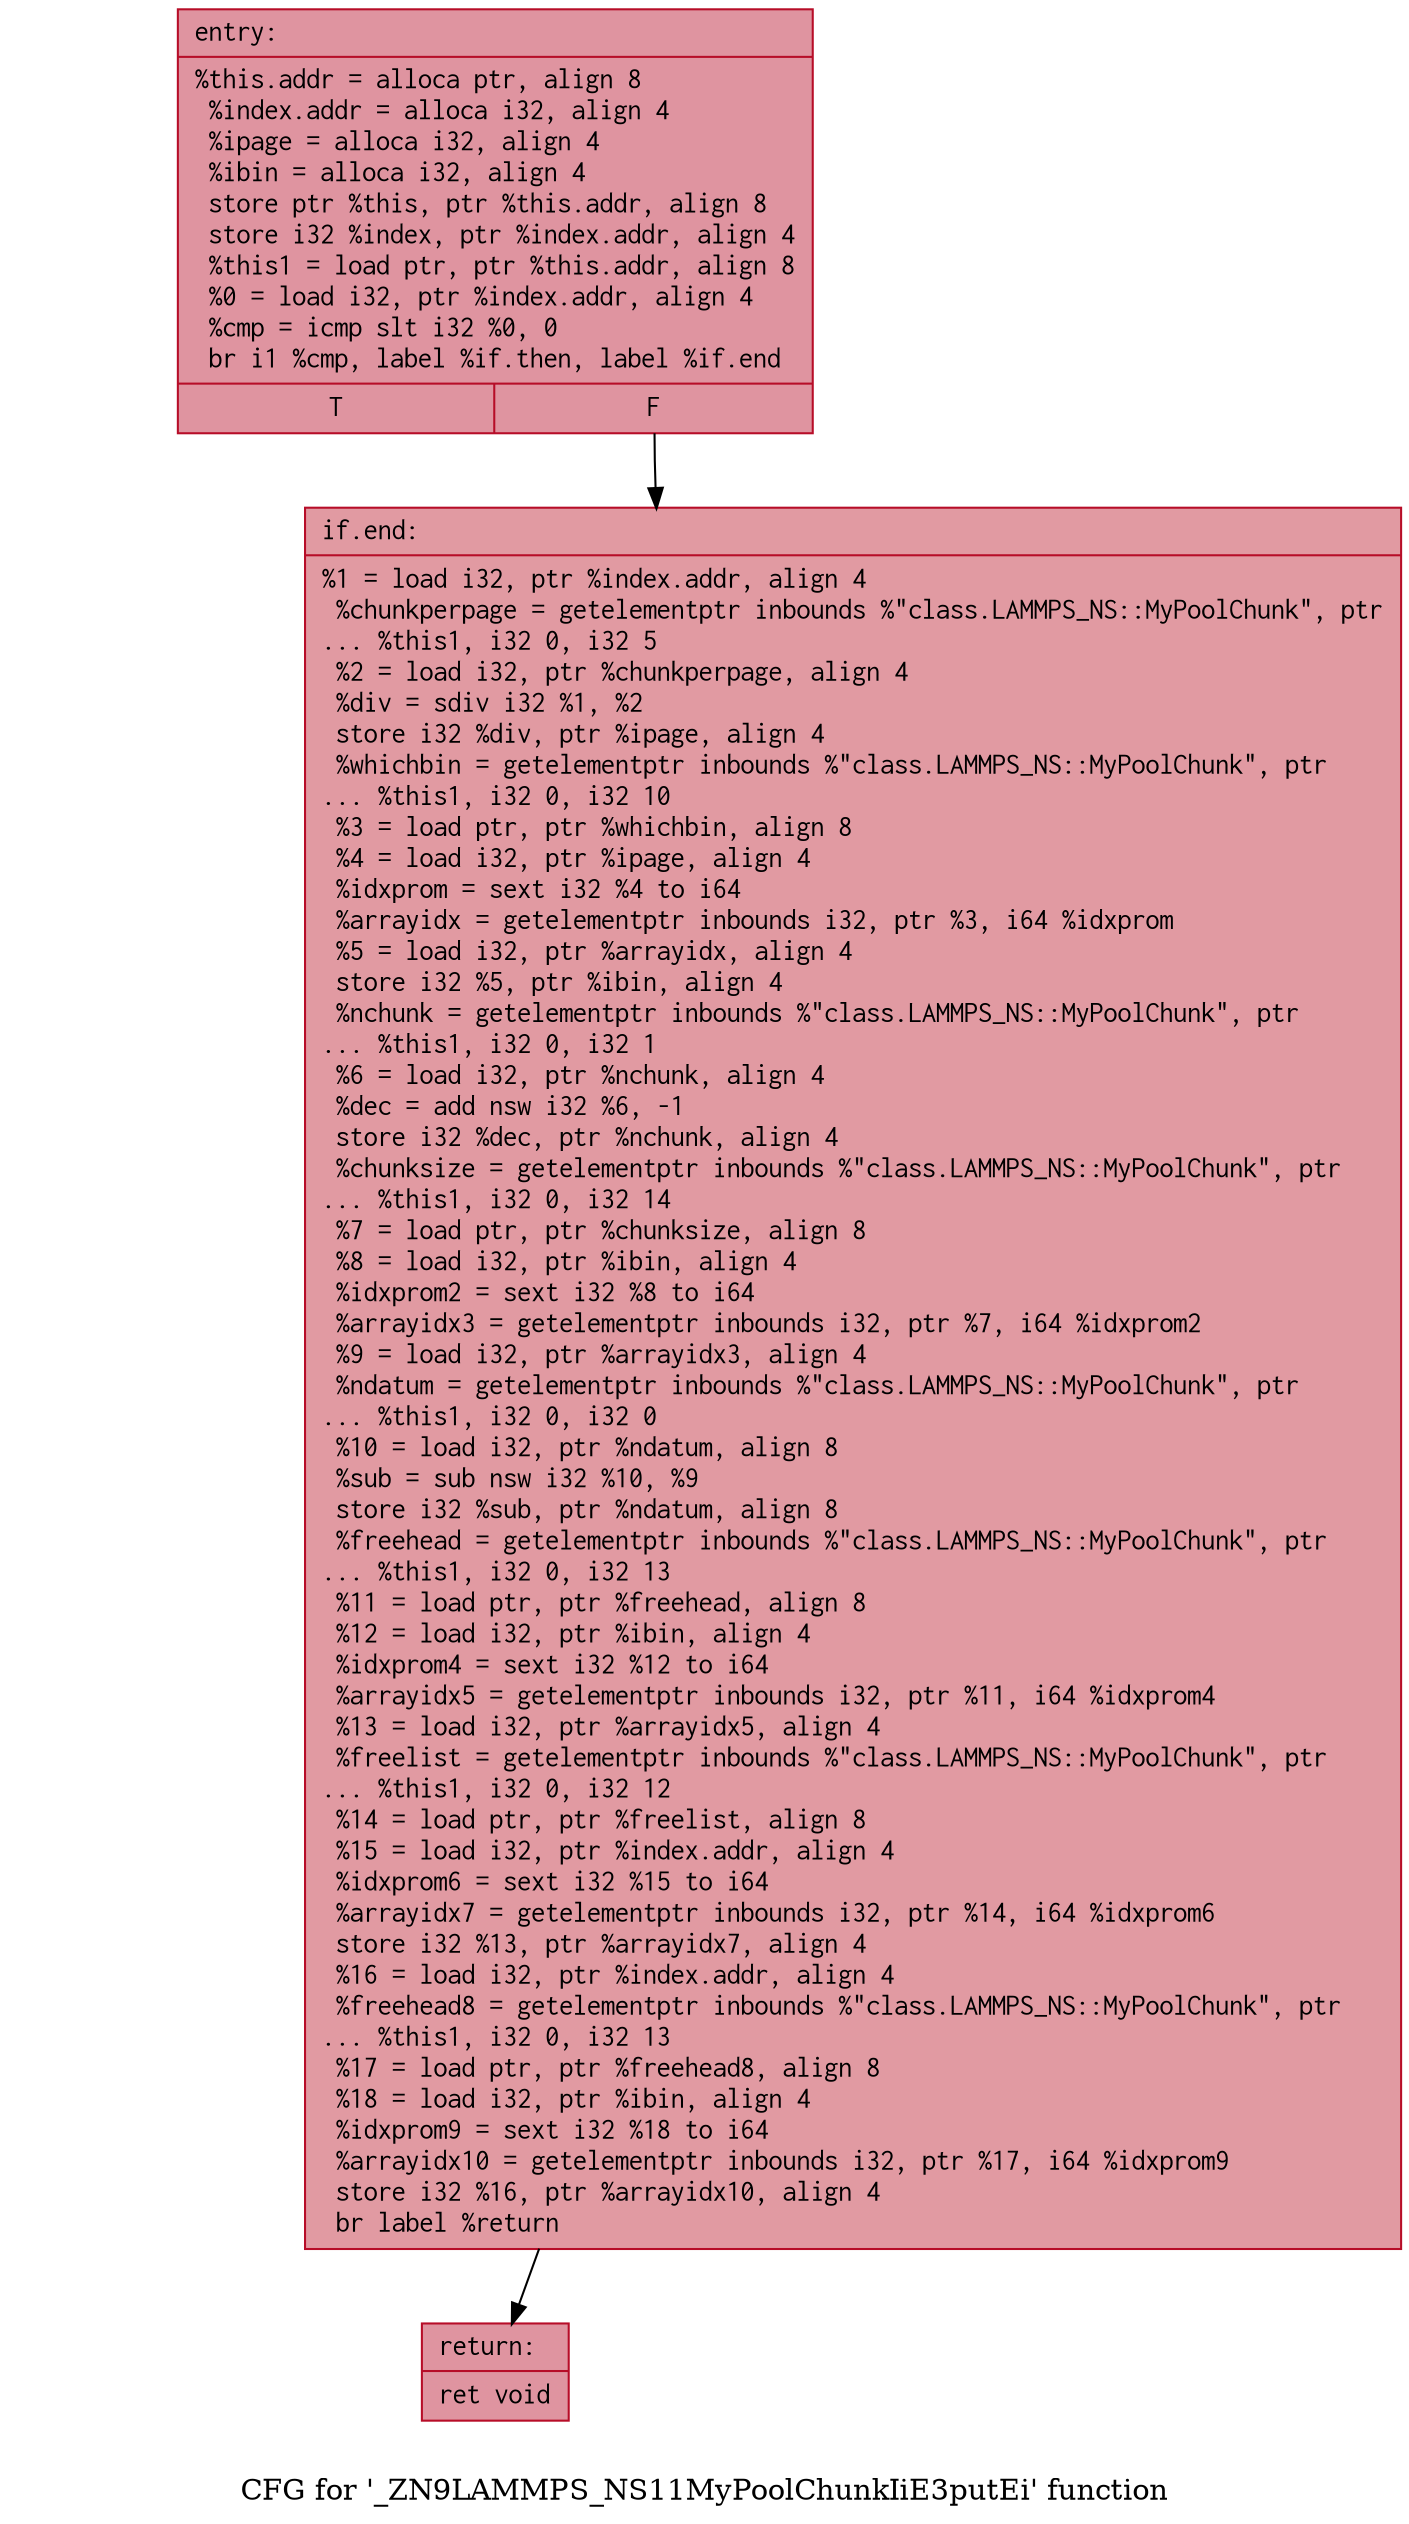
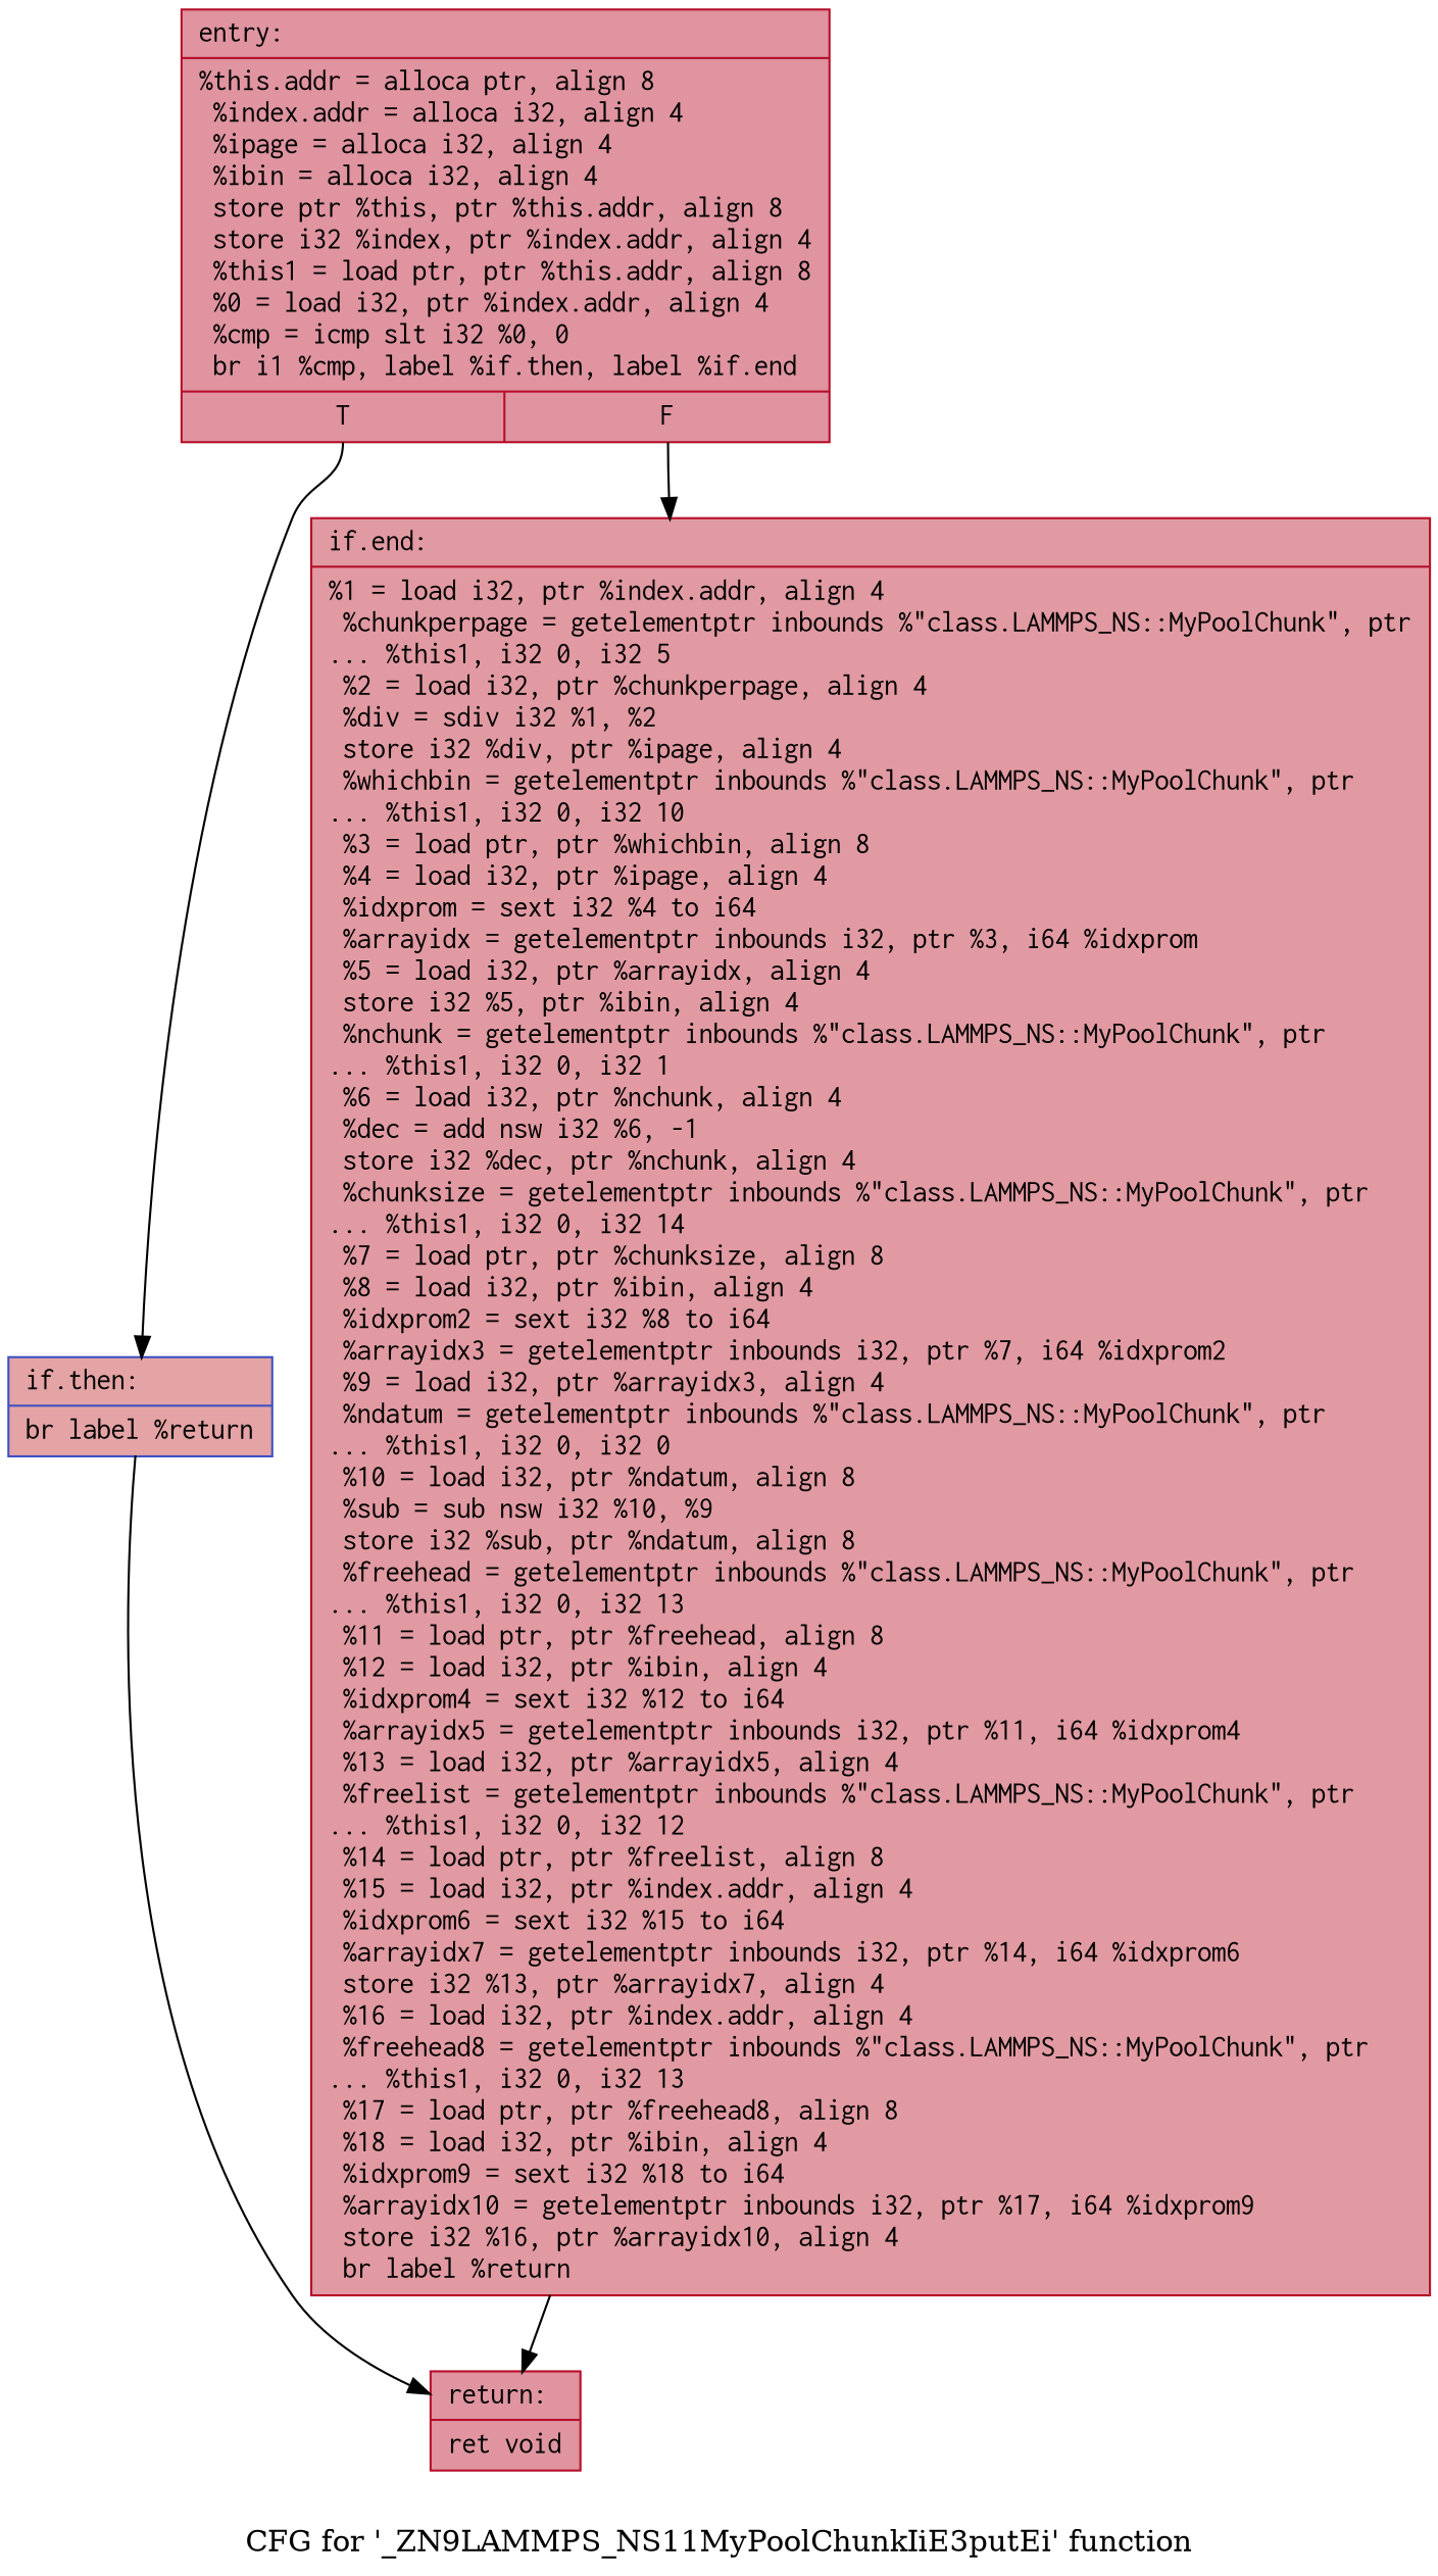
  digraph {
    label="CFG for '_ZN9LAMMPS_NS11MyPoolChunkIiE3putEi' function"
    node [color="#b70d28ff" fillcolor="#b70d2870" fontname=Courier shape=record style=filled]
    n1 [label="{entry:\l|  %this.addr = alloca ptr, align 8\l  %index.addr = alloca i32, align 4\l  %ipage = alloca i32, align 4\l  %ibin = alloca i32, align 4\l  store ptr %this, ptr %this.addr, align 8\l  store i32 %index, ptr %index.addr, align 4\l  %this1 = load ptr, ptr %this.addr, align 8\l  %0 = load i32, ptr %index.addr, align 4\l  %cmp = icmp slt i32 %0, 0\l  br i1 %cmp, label %if.then, label %if.end\l|{<s0>T|<s1>F}}"]
+   n2 [color="#3d50c3ff" fillcolor="#c32e3170" label="{if.then:\l|  br label %return\l}"]
    n3 [fillcolor="#bb1b2c70" label="{if.end:\l|  %1 = load i32, ptr %index.addr, align 4\l  %chunkperpage = getelementptr inbounds %\"class.LAMMPS_NS::MyPoolChunk\", ptr\l... %this1, i32 0, i32 5\l  %2 = load i32, ptr %chunkperpage, align 4\l  %div = sdiv i32 %1, %2\l  store i32 %div, ptr %ipage, align 4\l  %whichbin = getelementptr inbounds %\"class.LAMMPS_NS::MyPoolChunk\", ptr\l... %this1, i32 0, i32 10\l  %3 = load ptr, ptr %whichbin, align 8\l  %4 = load i32, ptr %ipage, align 4\l  %idxprom = sext i32 %4 to i64\l  %arrayidx = getelementptr inbounds i32, ptr %3, i64 %idxprom\l  %5 = load i32, ptr %arrayidx, align 4\l  store i32 %5, ptr %ibin, align 4\l  %nchunk = getelementptr inbounds %\"class.LAMMPS_NS::MyPoolChunk\", ptr\l... %this1, i32 0, i32 1\l  %6 = load i32, ptr %nchunk, align 4\l  %dec = add nsw i32 %6, -1\l  store i32 %dec, ptr %nchunk, align 4\l  %chunksize = getelementptr inbounds %\"class.LAMMPS_NS::MyPoolChunk\", ptr\l... %this1, i32 0, i32 14\l  %7 = load ptr, ptr %chunksize, align 8\l  %8 = load i32, ptr %ibin, align 4\l  %idxprom2 = sext i32 %8 to i64\l  %arrayidx3 = getelementptr inbounds i32, ptr %7, i64 %idxprom2\l  %9 = load i32, ptr %arrayidx3, align 4\l  %ndatum = getelementptr inbounds %\"class.LAMMPS_NS::MyPoolChunk\", ptr\l... %this1, i32 0, i32 0\l  %10 = load i32, ptr %ndatum, align 8\l  %sub = sub nsw i32 %10, %9\l  store i32 %sub, ptr %ndatum, align 8\l  %freehead = getelementptr inbounds %\"class.LAMMPS_NS::MyPoolChunk\", ptr\l... %this1, i32 0, i32 13\l  %11 = load ptr, ptr %freehead, align 8\l  %12 = load i32, ptr %ibin, align 4\l  %idxprom4 = sext i32 %12 to i64\l  %arrayidx5 = getelementptr inbounds i32, ptr %11, i64 %idxprom4\l  %13 = load i32, ptr %arrayidx5, align 4\l  %freelist = getelementptr inbounds %\"class.LAMMPS_NS::MyPoolChunk\", ptr\l... %this1, i32 0, i32 12\l  %14 = load ptr, ptr %freelist, align 8\l  %15 = load i32, ptr %index.addr, align 4\l  %idxprom6 = sext i32 %15 to i64\l  %arrayidx7 = getelementptr inbounds i32, ptr %14, i64 %idxprom6\l  store i32 %13, ptr %arrayidx7, align 4\l  %16 = load i32, ptr %index.addr, align 4\l  %freehead8 = getelementptr inbounds %\"class.LAMMPS_NS::MyPoolChunk\", ptr\l... %this1, i32 0, i32 13\l  %17 = load ptr, ptr %freehead8, align 8\l  %18 = load i32, ptr %ibin, align 4\l  %idxprom9 = sext i32 %18 to i64\l  %arrayidx10 = getelementptr inbounds i32, ptr %17, i64 %idxprom9\l  store i32 %16, ptr %arrayidx10, align 4\l  br label %return\l}"]
    n4 [label="{return:\l|  ret void\l}"]
+   n1 -> n2 [tailport=s0]
    n1 -> n3 [tailport=s1]
+   n2 -> n4
    n3 -> n4
  }
